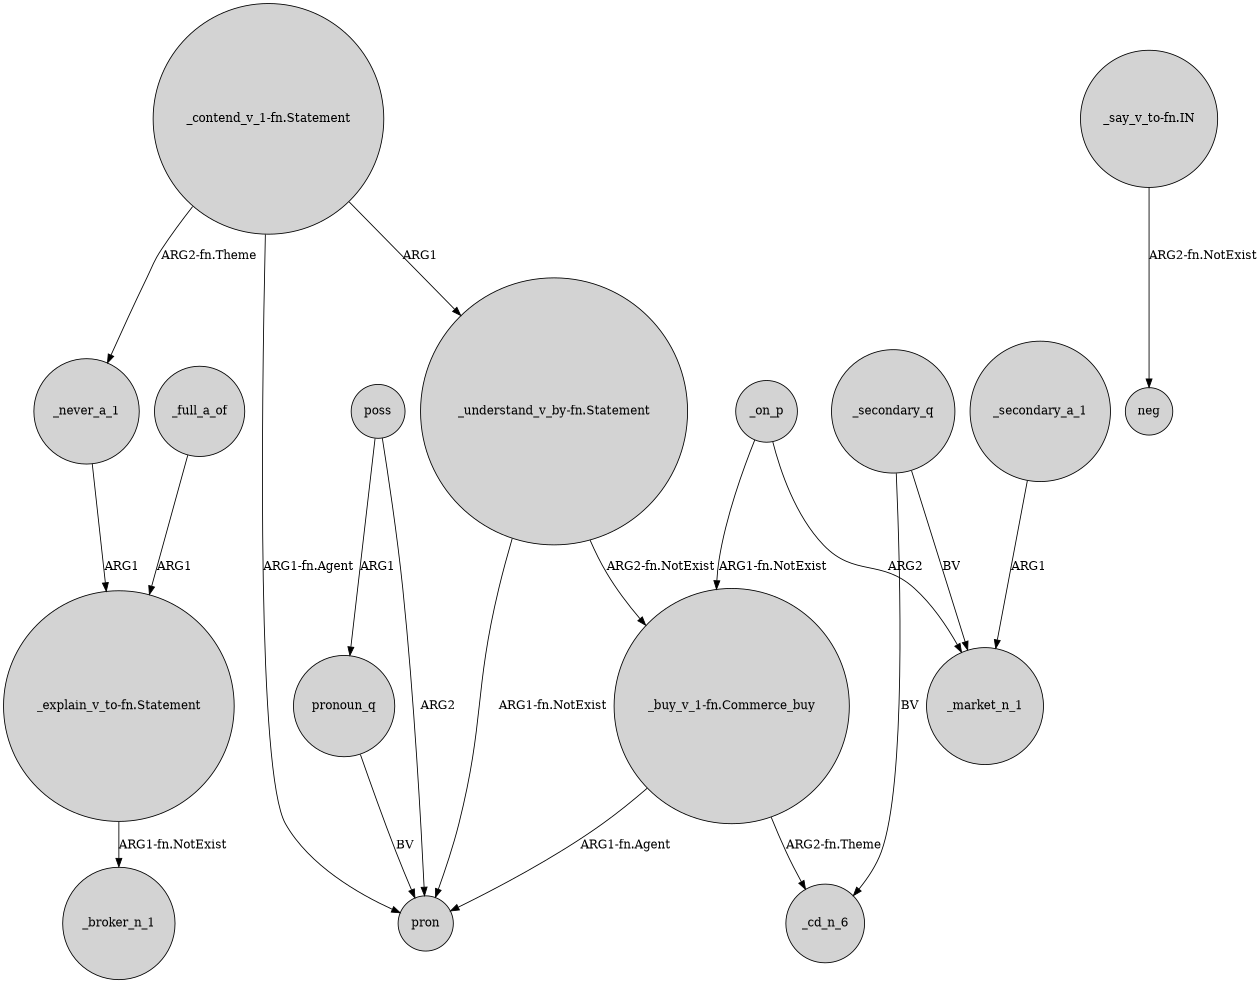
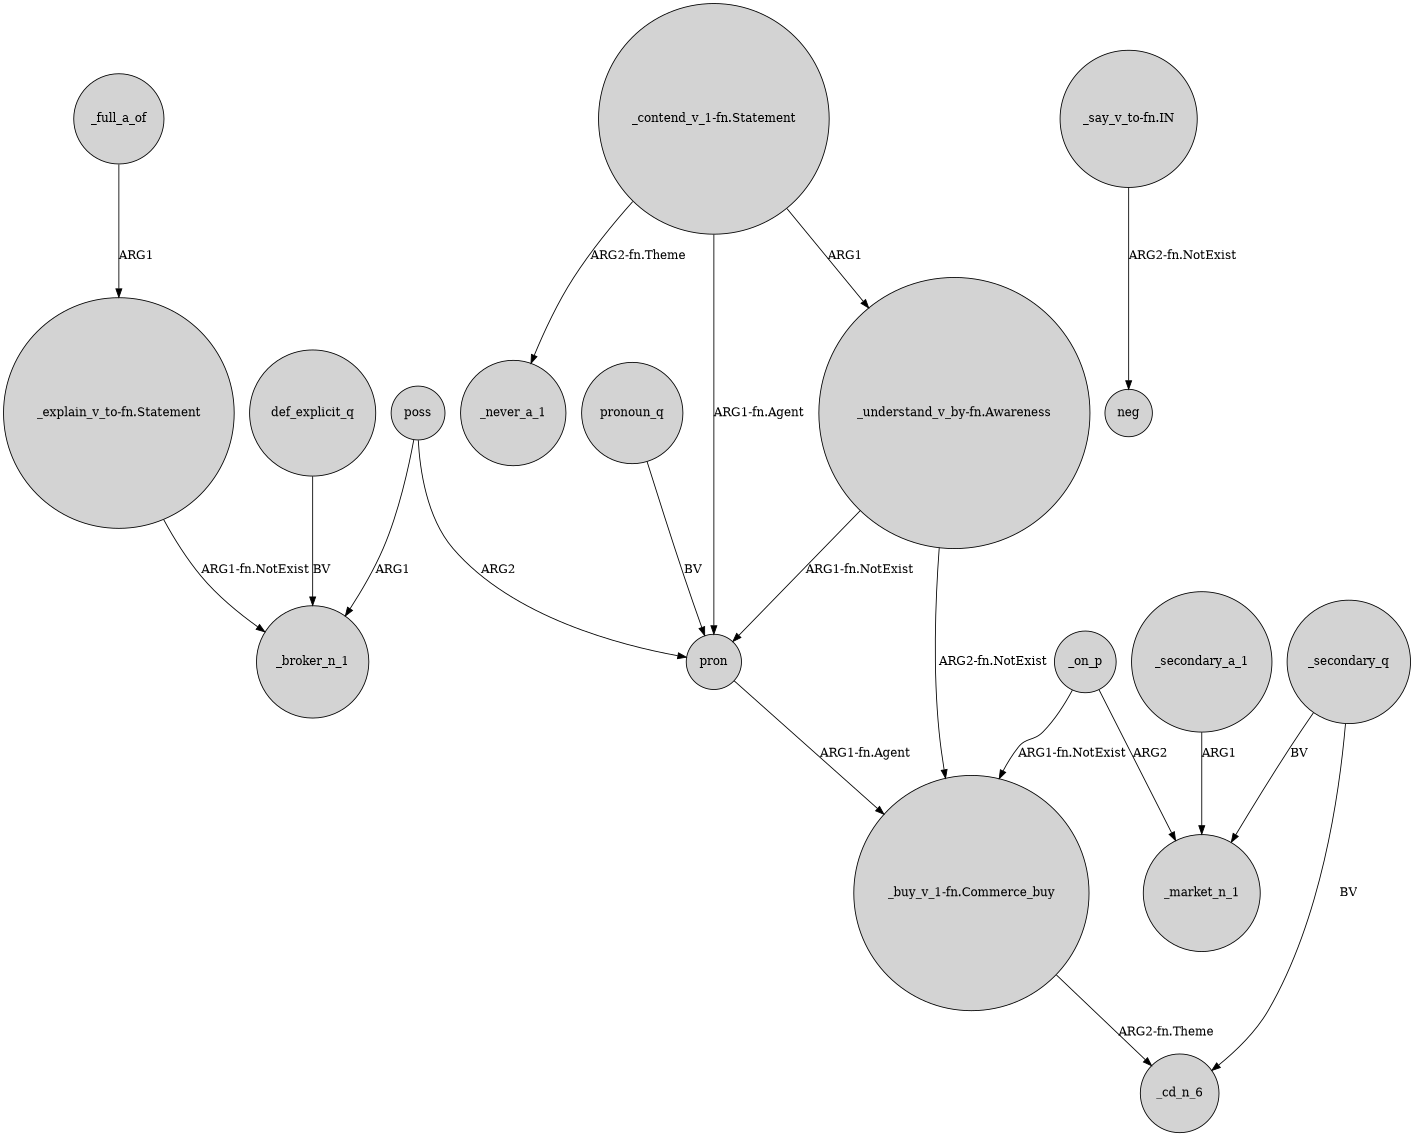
  digraph {
    node [shape=circle style=filled]
    "_explain_v_to-fn.Statement"
    _broker_n_1
-   "_understand_v_by-fn.Awareness" [label="_understand_v_by-fn.Statement"]
+   "_understand_v_by-fn.Awareness"
    pron
    "_buy_v_1-fn.Commerce_buy"
    n6 [label=_cd_n_6]
    poss
    "_say_v_to-fn.IN"
    neg
    _on_p
    _market_n_1
    "_contend_v_1-fn.Statement"
    _never_a_1
    _full_a_of
    n15 [label=_secondary_q]
    pronoun_q
    _secondary_a_1
+   def_explicit_q
    "_explain_v_to-fn.Statement" -> _broker_n_1 [label="ARG1-fn.NotExist"]
    "_understand_v_by-fn.Awareness" -> pron [label="ARG1-fn.NotExist"]
    "_understand_v_by-fn.Awareness" -> "_buy_v_1-fn.Commerce_buy" [label="ARG2-fn.NotExist"]
-   "_buy_v_1-fn.Commerce_buy" -> pron [label="ARG1-fn.Agent"]
+   pron -> "_buy_v_1-fn.Commerce_buy" [label="ARG1-fn.Agent"]
    "_buy_v_1-fn.Commerce_buy" -> n6 [label="ARG2-fn.Theme"]
-   poss -> pronoun_q [label=ARG1]
+   poss -> _broker_n_1 [label=ARG1]
    poss -> pron [label=ARG2]
    "_say_v_to-fn.IN" -> neg [label="ARG2-fn.NotExist"]
    _on_p -> "_buy_v_1-fn.Commerce_buy" [label="ARG1-fn.NotExist"]
    _on_p -> _market_n_1 [label=ARG2]
    "_contend_v_1-fn.Statement" -> "_understand_v_by-fn.Awareness" [label=ARG1]
    "_contend_v_1-fn.Statement" -> pron [label="ARG1-fn.Agent"]
    "_contend_v_1-fn.Statement" -> _never_a_1 [label="ARG2-fn.Theme"]
-   _never_a_1 -> "_explain_v_to-fn.Statement" [label=ARG1]
    _full_a_of -> "_explain_v_to-fn.Statement" [label=ARG1]
    n15 -> n6 [label=BV]
    n15 -> _market_n_1 [label=BV]
    pronoun_q -> pron [label=BV]
    _secondary_a_1 -> _market_n_1 [label=ARG1]
+   def_explicit_q -> _broker_n_1 [label=BV]
  }
